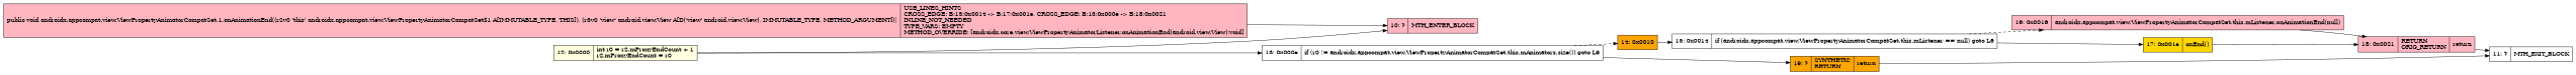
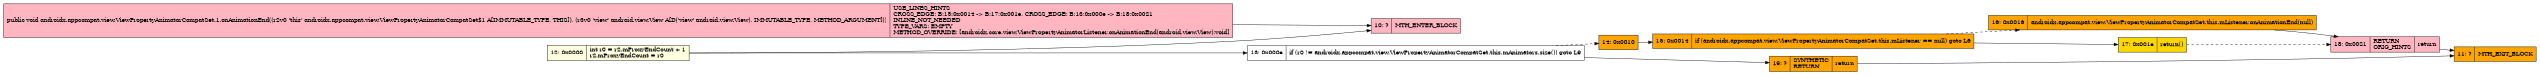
  digraph {
    rankdir=LR
    node [fillcolor=lightpink shape=record style=filled]
    n1 [label="{10\:\ ?|MTH_ENTER_BLOCK\l}"]
    n2 [fillcolor=lightyellow label="{12\:\ 0x0000|int r0 = r2.mProxyEndCount + 1\lr2.mProxyEndCount = r0\l}"]
    n3 [fillcolor=white label="{13\:\ 0x000e|if (r0 != androidx.appcompat.view.ViewPropertyAnimatorCompatSet.this.mAnimators.size()) goto L9\l}"]
    n4 [fillcolor=orange label="{14\:\ 0x0010}"]
    n5 [fillcolor=orange label="{19\:\ ?|SYNTHETIC\lRETURN\l|return\l}"]
-   n6 [fillcolor=white label="{15\:\ 0x0014|if (androidx.appcompat.view.ViewPropertyAnimatorCompatSet.this.mListener == null) goto L6\l}"]
-   n7 [fillcolor=white label="{11\:\ ?|MTH_EXIT_BLOCK\l}"]
-   n8 [label="{16\:\ 0x0016|androidx.appcompat.view.ViewPropertyAnimatorCompatSet.this.mListener.onAnimationEnd(null)\l}"]
-   n9 [fillcolor=gold label="{17\:\ 0x001e|onEnd()\l}"]
-   n10 [label="{18\:\ 0x0021|RETURN\lORIG_RETURN\l|return\l}"]
+   n6 [fillcolor=orange label="{15\:\ 0x0014|if (androidx.appcompat.view.ViewPropertyAnimatorCompatSet.this.mListener == null) goto L6\l}"]
+   n7 [fillcolor=orange label="{11\:\ ?|MTH_EXIT_BLOCK\l}"]
+   n8 [fillcolor=orange label="{16\:\ 0x0016|androidx.appcompat.view.ViewPropertyAnimatorCompatSet.this.mListener.onAnimationEnd(null)\l}"]
+   n9 [fillcolor=gold label="{17\:\ 0x001e|return()\l}"]
+   n10 [label="{18\:\ 0x0021|RETURN\lORIG_HINTS\l|return\l}"]
    n11 [label="{public void androidx.appcompat.view.ViewPropertyAnimatorCompatSet.1.onAnimationEnd((r2v0 'this' androidx.appcompat.view.ViewPropertyAnimatorCompatSet$1 A[IMMUTABLE_TYPE, THIS]), (r3v0 'view' android.view.View A[D('view' android.view.View), IMMUTABLE_TYPE, METHOD_ARGUMENT]))  | USE_LINES_HINTS\lCROSS_EDGE: B:15:0x0014 \-\> B:17:0x001e, CROSS_EDGE: B:13:0x000e \-\> B:18:0x0021\lINLINE_NOT_NEEDED\lTYPE_VARS: EMPTY\lMETHOD_OVERRIDE: [androidx.core.view.ViewPropertyAnimatorListener.onAnimationEnd(android.view.View):void]\l}"]
    n2 -> n1
    n2 -> n3
    n3 -> n4 [style=dashed]
    n3 -> n5
    n4 -> n6
    n5 -> n7
    n6 -> n8 [style=dashed]
    n6 -> n9
    n8 -> n10
-   n9 -> n10
+   n9 -> n10 [style=dashed]
    n10 -> n7
    n11 -> n1
  }
